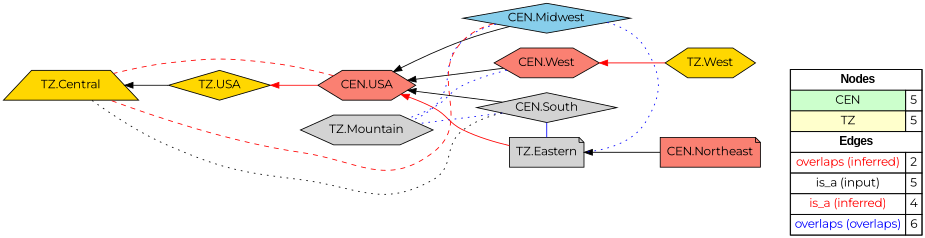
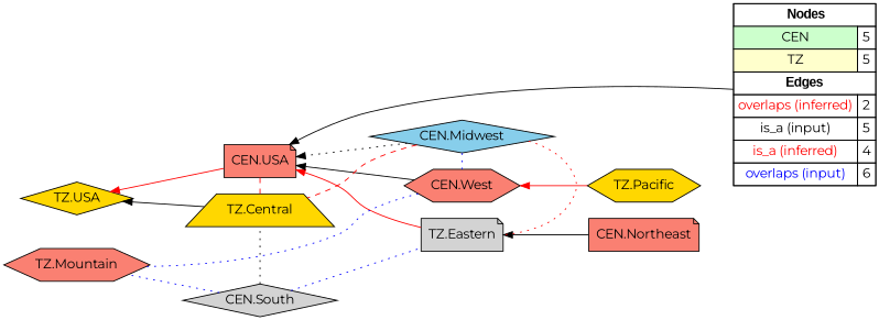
  digraph {
    fontname=Montserrat
    rankdir=RL
    node [fillcolor=lightgrey fontname=Montserrat shape=note style=filled]
    edge [arrowhead=normal color="#000000" constraint=true fontname=Montserrat penwidth=1 style=solid]
-   n1 [fillcolor=white label=<   <TABLE BORDER="0" CELLBORDER="1" CELLSPACING="0" CELLPADDING="4">  <TR> <TD COLSPAN="2"><font face="Arial Black"> Nodes</font></TD> </TR>  <TR>   <TD bgcolor="#CCFFCC" fontname="helvetica">CEN</TD>   <TD>5</TD>   </TR>  <TR>   <TD bgcolor="#FFFFCC" fontname="helvetica">TZ</TD>   <TD>5</TD>   </TR>  <TR> <TD COLSPAN="2"><font face = "Arial Black"> Edges </font></TD> </TR>  <TR>   <TD><font color ="#FF0000">overlaps (inferred)</font></TD><TD>2</TD> </TR> <TR>   <TD><font color ="#000000">is_a (input)</font></TD><TD>5</TD> </TR> <TR>   <TD><font color ="#FF0000">is_a (inferred)</font></TD><TD>4</TD> </TR> <TR>   <TD><font color ="#0000FF">overlaps (overlaps)</font></TD><TD>6</TD> </TR> </TABLE>   > margin=0 shape=box]
+   n1 [fillcolor=white label=<   <TABLE BORDER="0" CELLBORDER="1" CELLSPACING="0" CELLPADDING="4">  <TR> <TD COLSPAN="2"><font face="Arial Black"> Nodes</font></TD> </TR>  <TR>   <TD bgcolor="#CCFFCC" fontname="helvetica">CEN</TD>   <TD>5</TD>   </TR>  <TR>   <TD bgcolor="#FFFFCC" fontname="helvetica">TZ</TD>   <TD>5</TD>   </TR>  <TR> <TD COLSPAN="2"><font face = "Arial Black"> Edges </font></TD> </TR>  <TR>   <TD><font color ="#FF0000">overlaps (inferred)</font></TD><TD>2</TD> </TR> <TR>   <TD><font color ="#000000">is_a (input)</font></TD><TD>5</TD> </TR> <TR>   <TD><font color ="#FF0000">is_a (inferred)</font></TD><TD>4</TD> </TR> <TR>   <TD><font color ="#0000FF">overlaps (input)</font></TD><TD>6</TD> </TR> </TABLE>   > margin=0 shape=box]
    "TZ.Eastern"
    "CEN.Northeast" [fillcolor=salmon]
-   "CEN.USA" [fillcolor=salmon shape=hexagon]
+   "CEN.USA" [fillcolor=salmon]
    "CEN.West" [fillcolor=salmon shape=hexagon]
-   "TZ.Mountain" [shape=hexagon]
+   "TZ.Mountain" [fillcolor=salmon shape=hexagon]
    "TZ.Central" [fillcolor=gold shape=trapezium]
    "TZ.USA" [fillcolor=gold shape=diamond]
    "CEN.Midwest" [fillcolor=skyblue shape=diamond]
    "CEN.South" [shape=diamond]
-   "TZ.Pacific" [fillcolor=gold shape=hexagon label="TZ.West"]
+   "TZ.Pacific" [fillcolor=gold shape=hexagon]
    subgraph sub_1 {
      rank=source
      n1
    }
    "TZ.Eastern" -> "CEN.USA" [color="#FF0000"]
    "CEN.Northeast" -> "TZ.Eastern"
    "CEN.USA" -> "TZ.Central" [arrowhead=none color="#FF0000" constraint=false style=dashed]
    "CEN.USA" -> "TZ.USA" [color="#FF0000"]
    "CEN.West" -> "CEN.USA"
    "CEN.West" -> "TZ.Mountain" [arrowhead=none color="#0000FF" constraint=false style=dotted]
-   "TZ.USA" -> "TZ.Central"
-   "CEN.Midwest" -> "TZ.Eastern" [arrowhead=none color="#0000FF" constraint=false style=dotted]
-   "CEN.Midwest" -> "CEN.USA"
-   "CEN.Midwest" -> "TZ.Mountain" [arrowhead=none color="#0000FF" constraint=false style=dotted]
+   "TZ.Central" -> "TZ.USA"
+   "CEN.Midwest" -> "TZ.Eastern" [arrowhead=none color="#FF0000" constraint=false style=dotted]
+   "CEN.Midwest" -> "CEN.USA" [style=dotted]
+   "CEN.Midwest" -> "CEN.West" [arrowhead=none color="#0000FF" constraint=false style=dotted]
    "CEN.Midwest" -> "TZ.Central" [arrowhead=none color="#FF0000" constraint=false style=dashed]
-   "CEN.South" -> "TZ.Eastern" [arrowhead=none color="#0000FF" constraint=false]
-   "CEN.South" -> "CEN.USA"
+   "CEN.South" -> "TZ.Eastern" [arrowhead=none color="#0000FF" constraint=false style=dotted]
+   n1 -> "CEN.USA"
    "CEN.South" -> "TZ.Mountain" [arrowhead=none color="#0000FF" constraint=false style=dotted]
    "CEN.South" -> "TZ.Central" [arrowhead=none constraint=false style=dotted]
    "TZ.Pacific" -> "CEN.West" [color="#FF0000"]
  }
